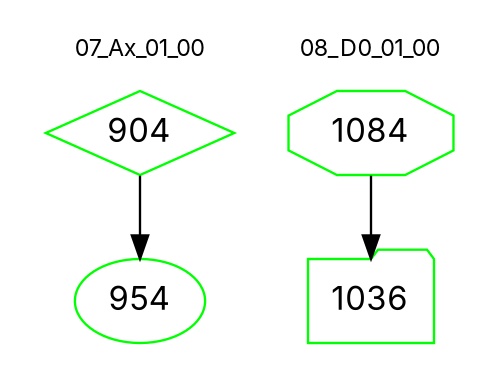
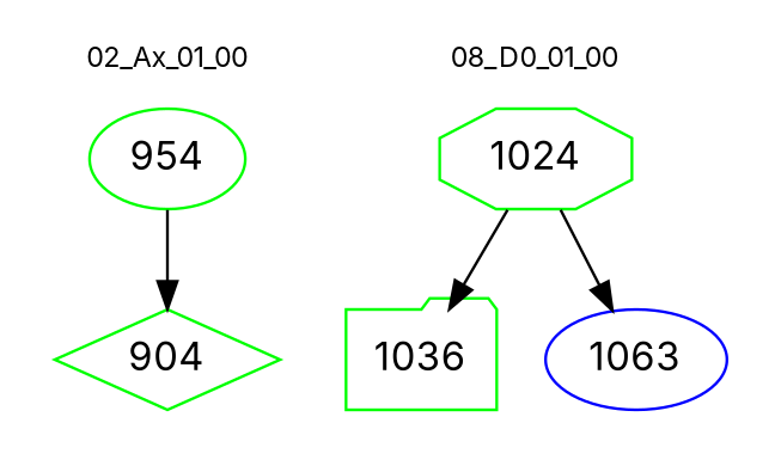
  digraph {
    fontname=Inter
    node [color=green fontname=Inter shape=ellipse]
    edge [color=black fontname=Inter]
    n1 [label=954]
    n2 [label=904 shape=diamond]
-   n3 [label=1084 shape=octagon]
+   n3 [label=1024 shape=octagon]
    n4 [label=1036 shape=folder]
+   n5 [color=blue label=1063]
    subgraph cluster_1 {
      color=white
      fontsize=10
-     label="07_Ax_01_00"
+     label="02_Ax_01_00"
      n1
      n2
    }
    subgraph cluster_2 {
      color=white
      fontsize=10
      label="08_D0_01_00"
      n3
      n4
+     n5
    }
-   n2 -> n1
+   n1 -> n2
    n3 -> n4
+   n3 -> n5
  }
